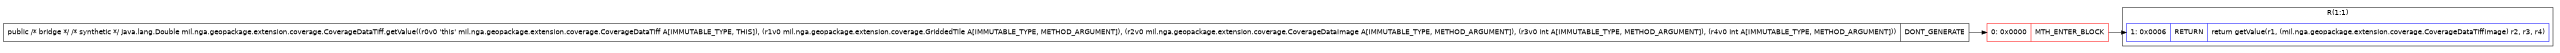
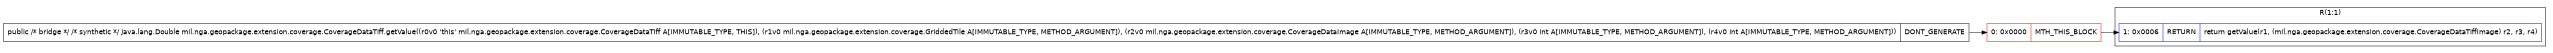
  digraph {
    rankdir=LR
    fontname="DejaVu Sans"
    node [shape=record fontname="DejaVu Sans"]
    edge [fontname="DejaVu Sans"]
    n1 [color=blue label="{1\:\ 0x0006|RETURN\l|return getValue(r1, (mil.nga.geopackage.extension.coverage.CoverageDataTiffImage) r2, r3, r4)\l}"]
-   n2 [color=red label="{0\:\ 0x0000|MTH_ENTER_BLOCK\l}"]
+   n2 [color=red label="{0\:\ 0x0000|MTH_THIS_BLOCK\l}"]
    n3 [label="{public \/* bridge *\/ \/* synthetic *\/ java.lang.Double mil.nga.geopackage.extension.coverage.CoverageDataTiff.getValue((r0v0 'this' mil.nga.geopackage.extension.coverage.CoverageDataTiff A[IMMUTABLE_TYPE, THIS]), (r1v0 mil.nga.geopackage.extension.coverage.GriddedTile A[IMMUTABLE_TYPE, METHOD_ARGUMENT]), (r2v0 mil.nga.geopackage.extension.coverage.CoverageDataImage A[IMMUTABLE_TYPE, METHOD_ARGUMENT]), (r3v0 int A[IMMUTABLE_TYPE, METHOD_ARGUMENT]), (r4v0 int A[IMMUTABLE_TYPE, METHOD_ARGUMENT]))  | DONT_GENERATE\l}"]
    subgraph cluster_1 {
      label="R(1:1)"
      n1
    }
    n2 -> n1
    n3 -> n2
  }
